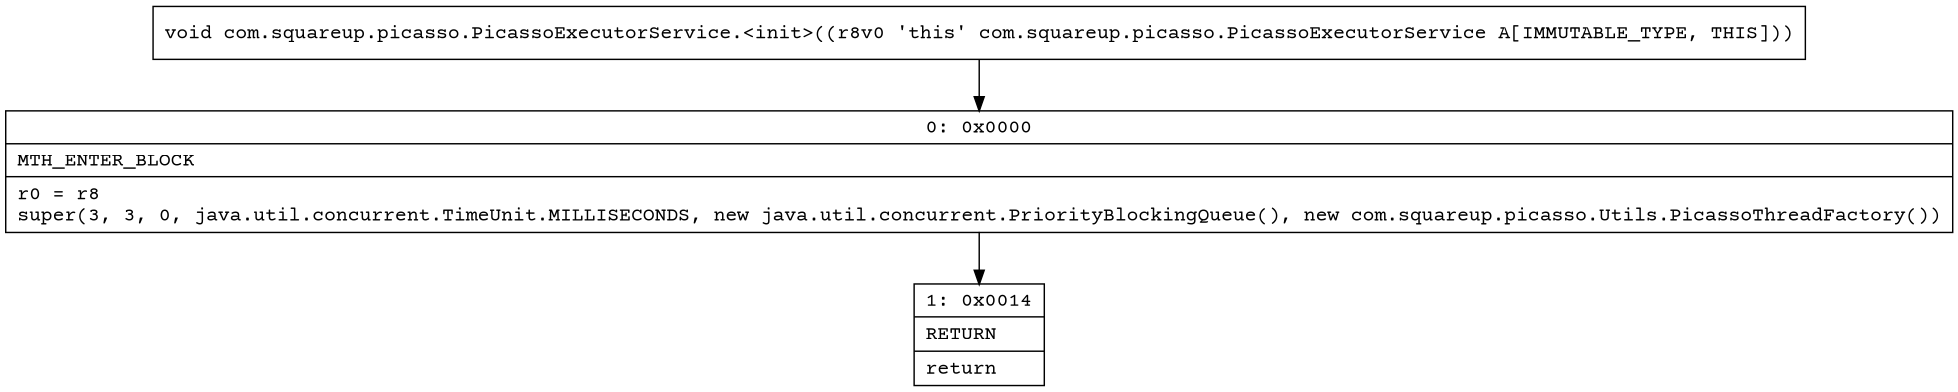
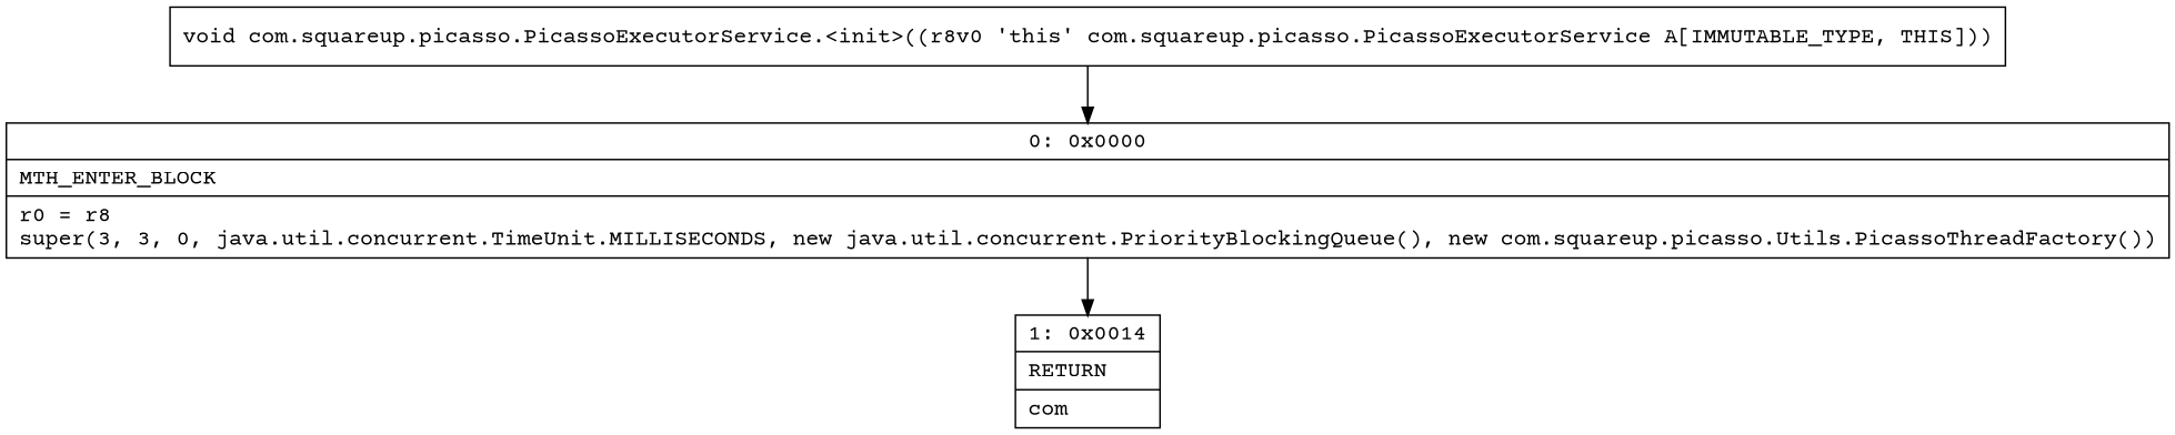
  digraph {
    fontname="Courier Prime"
    node [shape=record fontname="Courier Prime"]
    edge [fontname="Courier Prime"]
    n1 [label="{0\:\ 0x0000|MTH_ENTER_BLOCK\l|r0 = r8\lsuper(3, 3, 0, java.util.concurrent.TimeUnit.MILLISECONDS, new java.util.concurrent.PriorityBlockingQueue(), new com.squareup.picasso.Utils.PicassoThreadFactory())\l}"]
-   n2 [label="{1\:\ 0x0014|RETURN\l|return\l}"]
+   n2 [label="{1\:\ 0x0014|RETURN\l|com\l}"]
    n3 [label="{void com.squareup.picasso.PicassoExecutorService.\<init\>((r8v0 'this' com.squareup.picasso.PicassoExecutorService A[IMMUTABLE_TYPE, THIS])) }"]
    n1 -> n2
    n3 -> n1
  }
